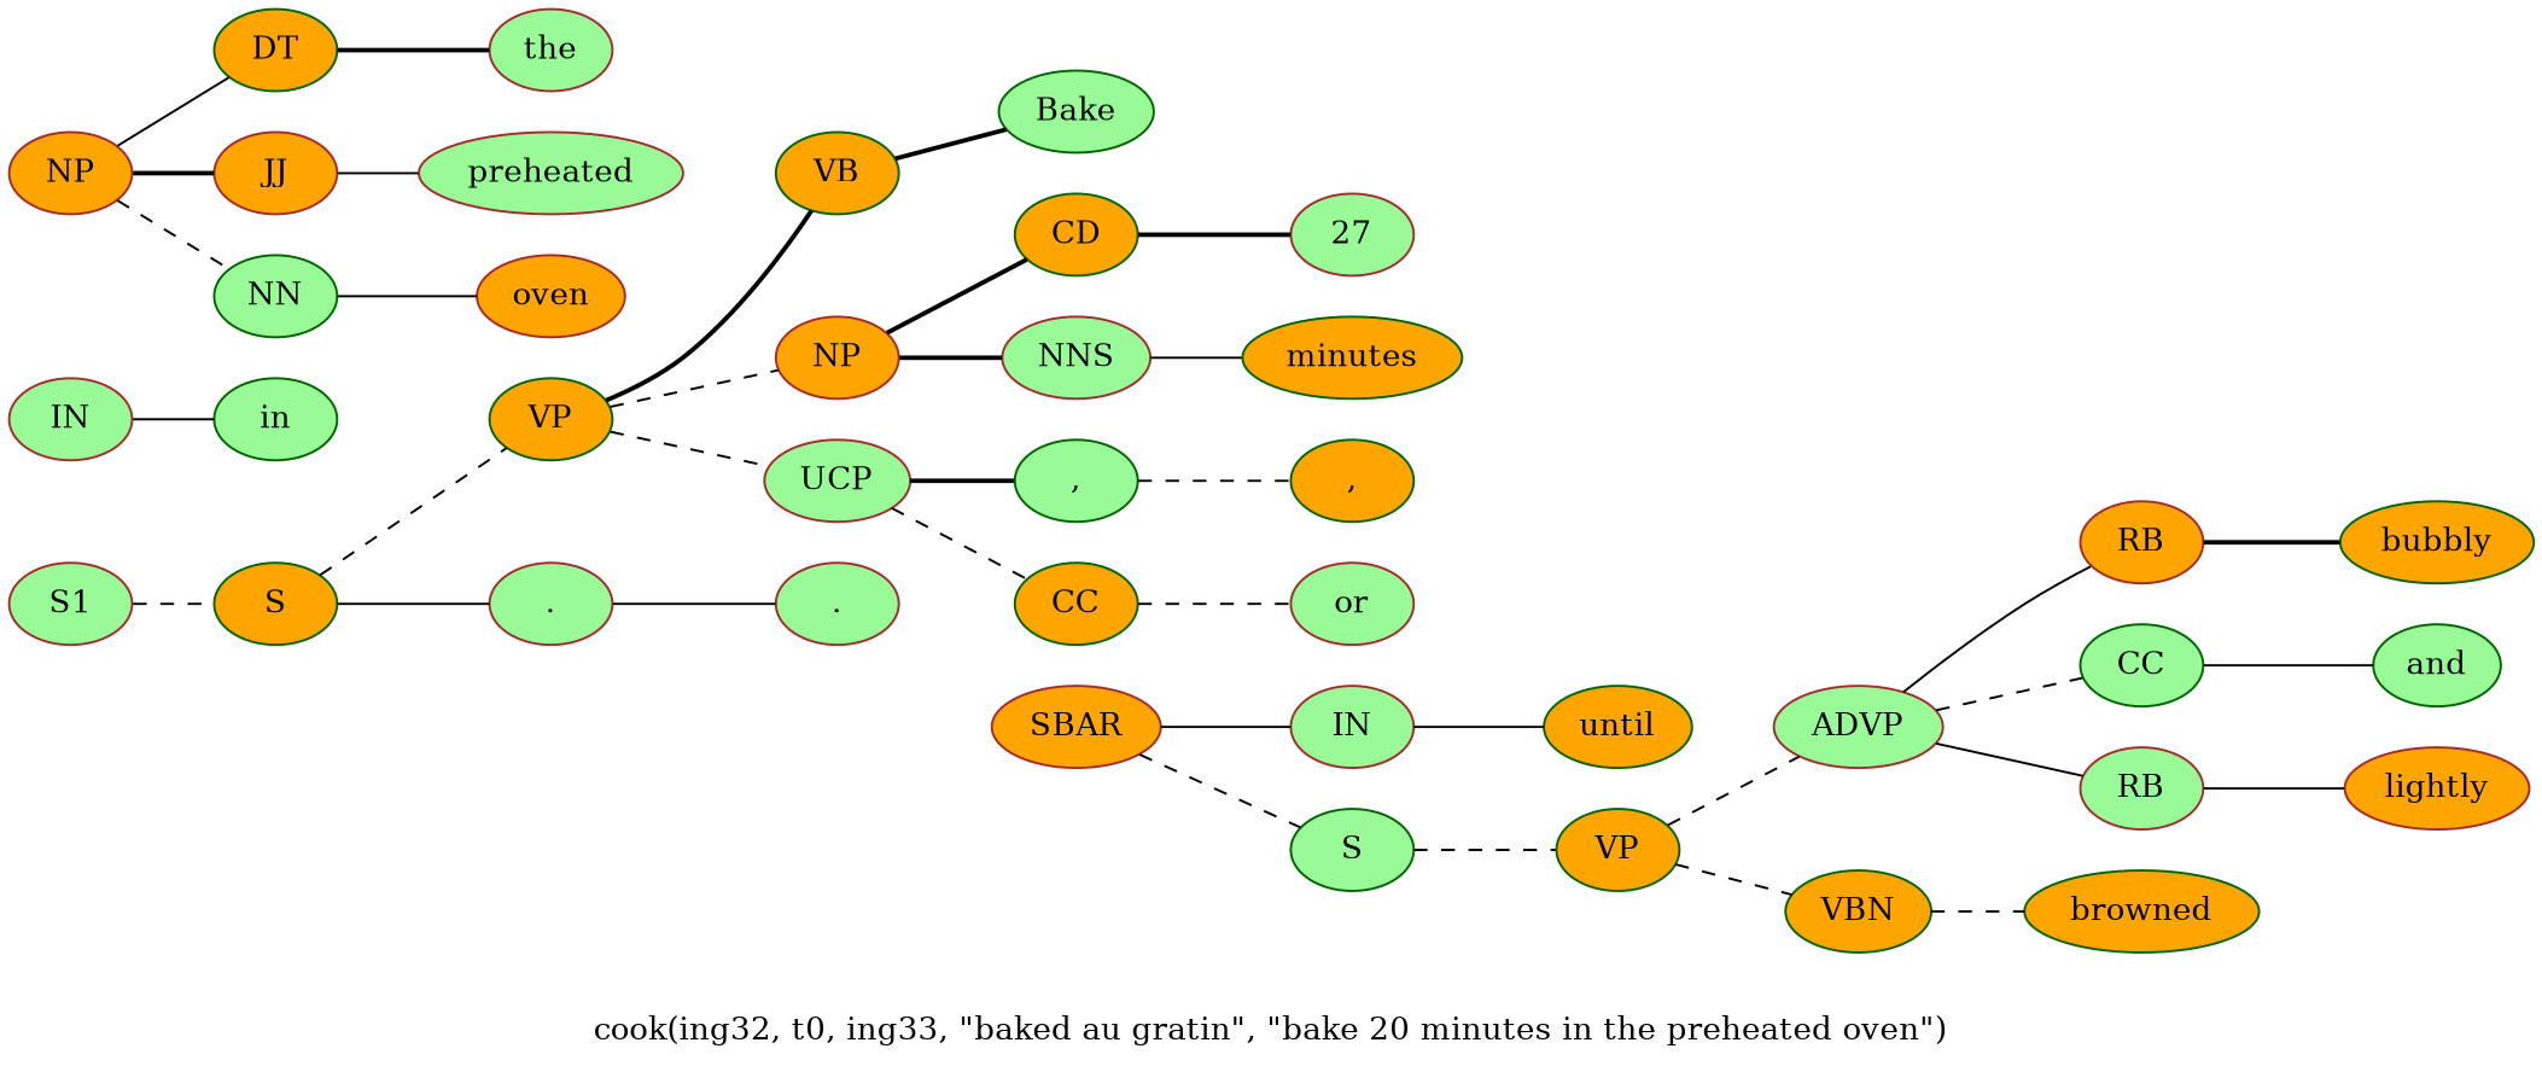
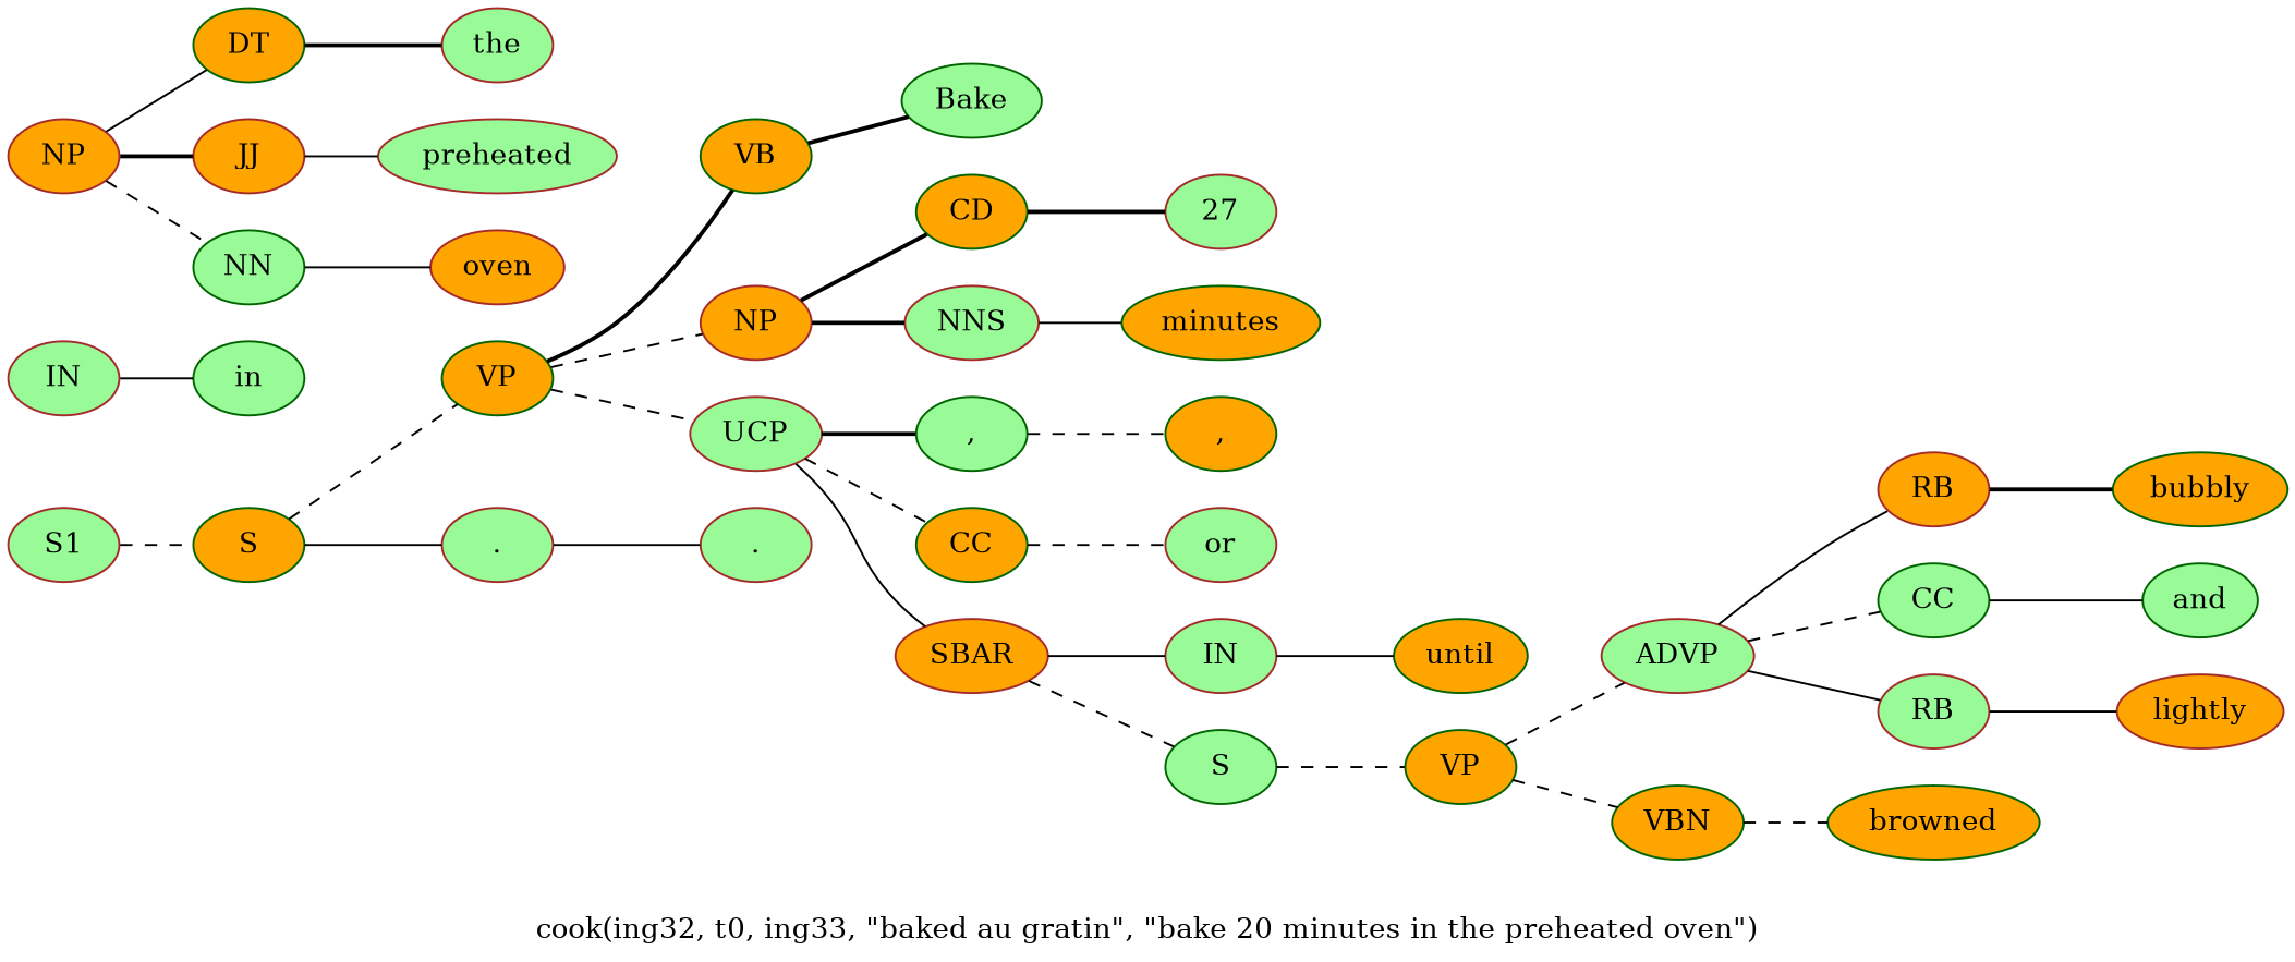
  graph {
    label="cook(ing32, t0, ing33, \"baked au gratin\", \"bake 20 minutes in the preheated oven\")"
    rankdir=LR
    node [color=brown fillcolor=palegreen style=filled]
    edge [style=dashed]
    n1 [label=S1]
    n2 [color=darkgreen fillcolor=orange label=S]
    n3 [color=darkgreen fillcolor=orange label=VP]
    n4 [label="."]
    n5 [color=darkgreen fillcolor=orange label=VB]
    n6 [fillcolor=orange label=NP]
    n7 [label=UCP]
    n8 [label="."]
    n9 [color=darkgreen label=Bake]
    n10 [color=darkgreen fillcolor=orange label=CD]
    n11 [label=NNS]
    n12 [color=darkgreen label=","]
    n13 [color=darkgreen fillcolor=orange label=CC]
    n14 [fillcolor=orange label=SBAR]
    n15 [label=27]
    n16 [color=darkgreen fillcolor=orange label=minutes]
    n17 [color=darkgreen fillcolor=orange label=","]
    n18 [label=or]
    n19 [label=IN]
    n20 [color=darkgreen label=S]
    n21 [label=IN]
    n22 [color=darkgreen label=in]
    n23 [fillcolor=orange label=NP]
    n24 [color=darkgreen fillcolor=orange label=DT]
    n25 [fillcolor=orange label=JJ]
    n26 [color=darkgreen label=NN]
    n27 [label=the]
    n28 [label=preheated]
    n29 [fillcolor=orange label=oven]
    n30 [color=darkgreen fillcolor=orange label=until]
    n31 [color=darkgreen fillcolor=orange label=VP]
    n32 [label=ADVP]
    n33 [color=darkgreen fillcolor=orange label=VBN]
    n34 [fillcolor=orange label=RB]
    n35 [color=darkgreen label=CC]
    n36 [label=RB]
    n37 [color=darkgreen fillcolor=orange label=browned]
    n38 [color=darkgreen fillcolor=orange label=bubbly]
    n39 [color=darkgreen label=and]
    n40 [fillcolor=orange label=lightly]
    n1 -- n2
    n2 -- n3
    n2 -- n4 [style=solid]
    n3 -- n5 [style=bold]
    n3 -- n6
    n3 -- n7
    n4 -- n8 [style=solid]
    n5 -- n9 [style=bold]
    n6 -- n10 [style=bold]
    n6 -- n11 [style=bold]
    n7 -- n12 [style=bold]
    n7 -- n13
+   n7 -- n14 [style=solid]
    n10 -- n15 [style=bold]
    n11 -- n16 [style=solid]
    n12 -- n17
    n13 -- n18
    n14 -- n19 [style=solid]
    n14 -- n20
    n19 -- n30 [style=solid]
    n20 -- n31
    n21 -- n22 [style=solid]
    n23 -- n24 [style=solid]
    n23 -- n25 [style=bold]
    n23 -- n26
    n24 -- n27 [style=bold]
    n25 -- n28 [style=solid]
    n26 -- n29 [style=solid]
    n31 -- n32
    n31 -- n33
    n32 -- n34 [style=solid]
    n32 -- n35
    n32 -- n36 [style=solid]
    n33 -- n37
    n34 -- n38 [style=bold]
    n35 -- n39 [style=solid]
    n36 -- n40 [style=solid]
  }
